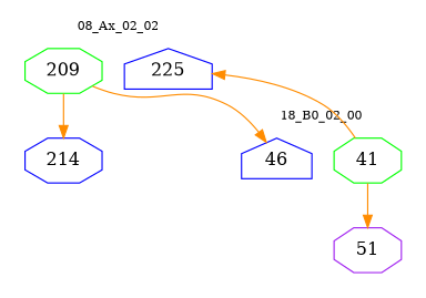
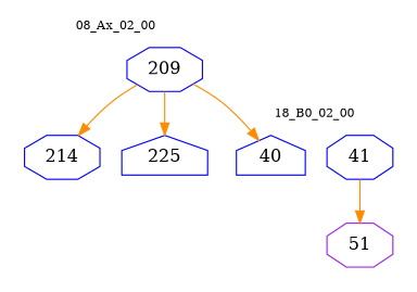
  digraph {
    node [color=blue shape=octagon]
    edge [color=darkorange]
-   n1 [color=green label=209]
+   n1 [label=209]
    n2 [label=214]
    n3 [label=225 shape=house]
-   n4 [color=green label=41]
-   n5 [label=46 shape=house]
+   n4 [label=41]
+   n5 [label=40 shape=house]
    n6 [color=purple label=51]
    subgraph cluster_1 {
      color=white
      fontsize=10
-     label="08_Ax_02_02"
+     label="08_Ax_02_00"
      n1
      n2
      n3
    }
    subgraph cluster_2 {
      color=white
      fontsize=10
      label="18_B0_02_00"
      n4
      n5
      n6
    }
    n1 -> n2
-   n4 -> n3
+   n1 -> n3
    n1 -> n5
    n4 -> n6
  }
